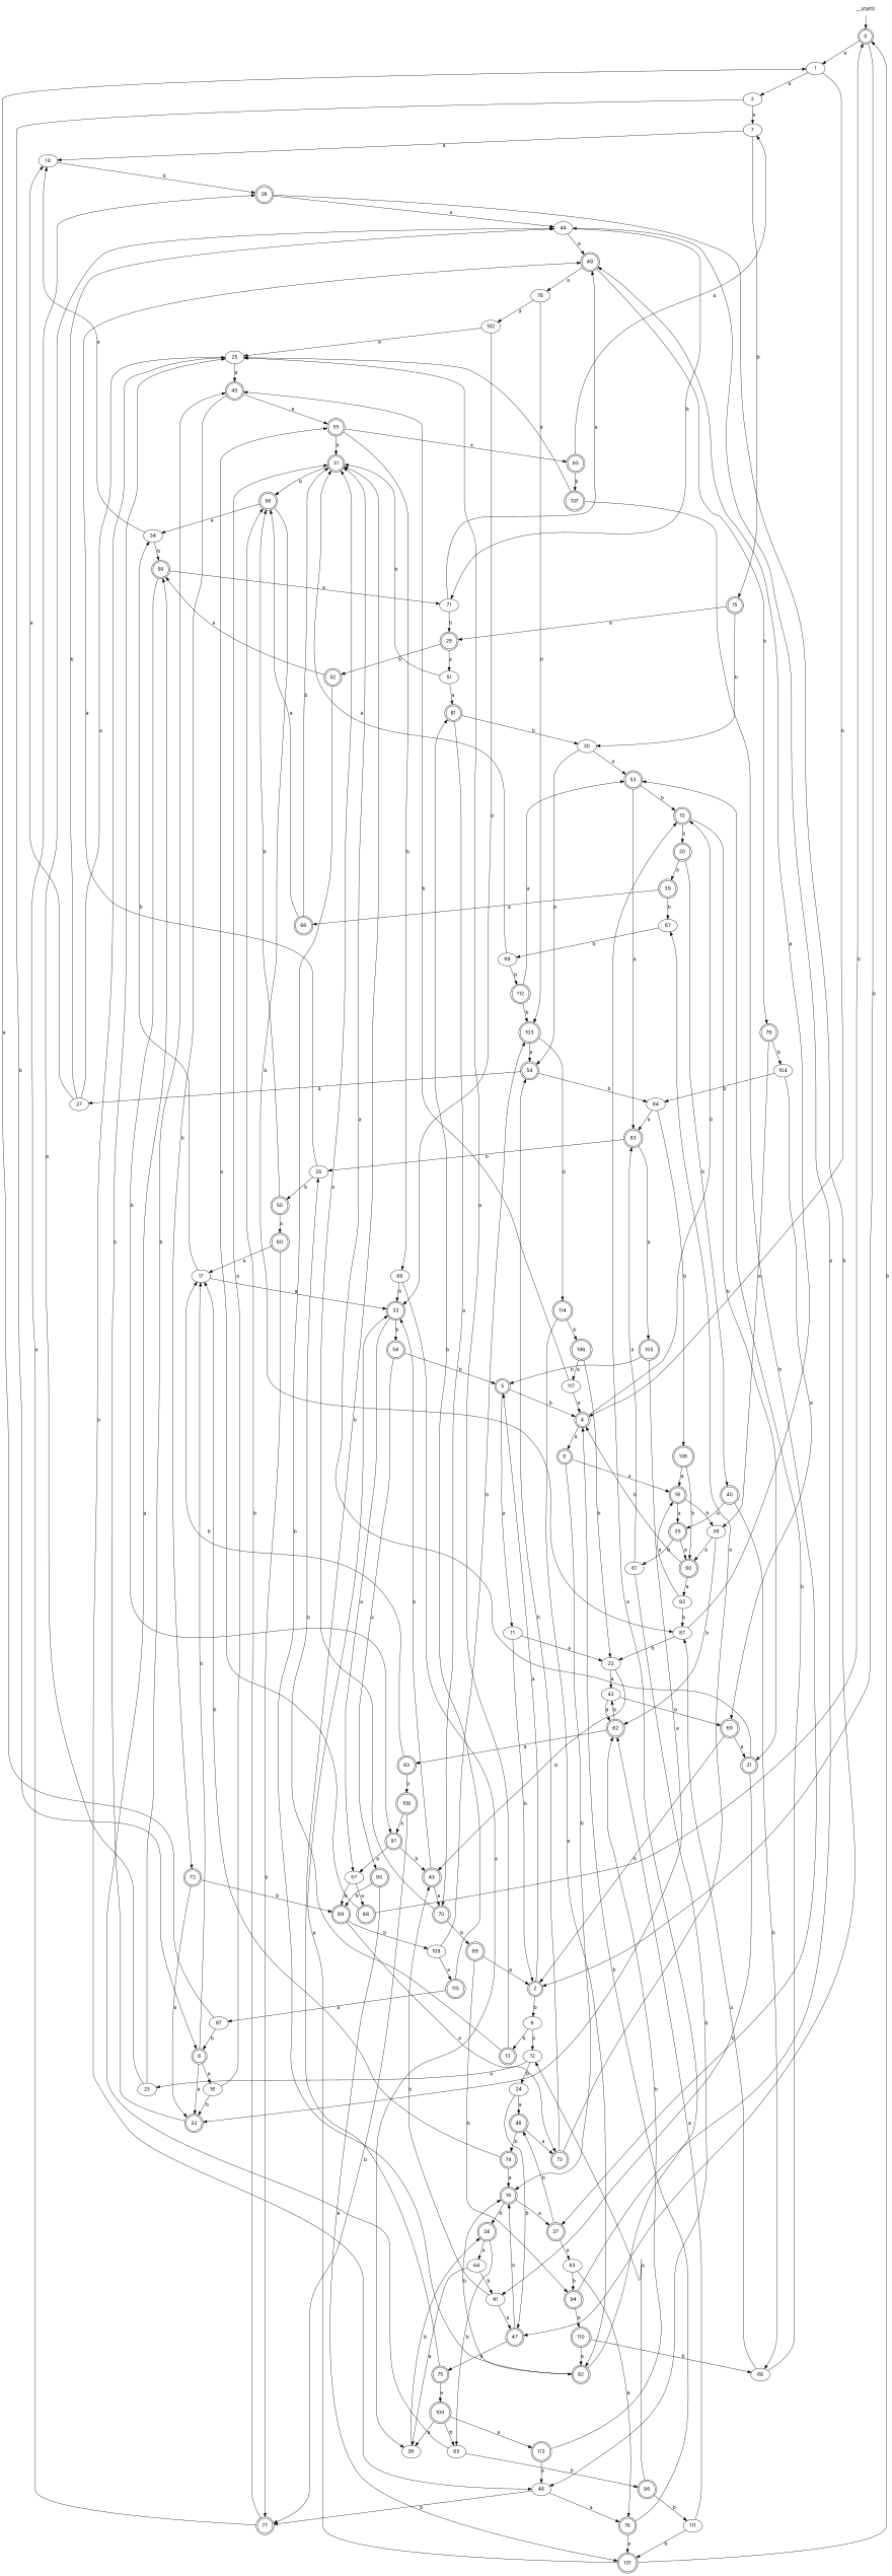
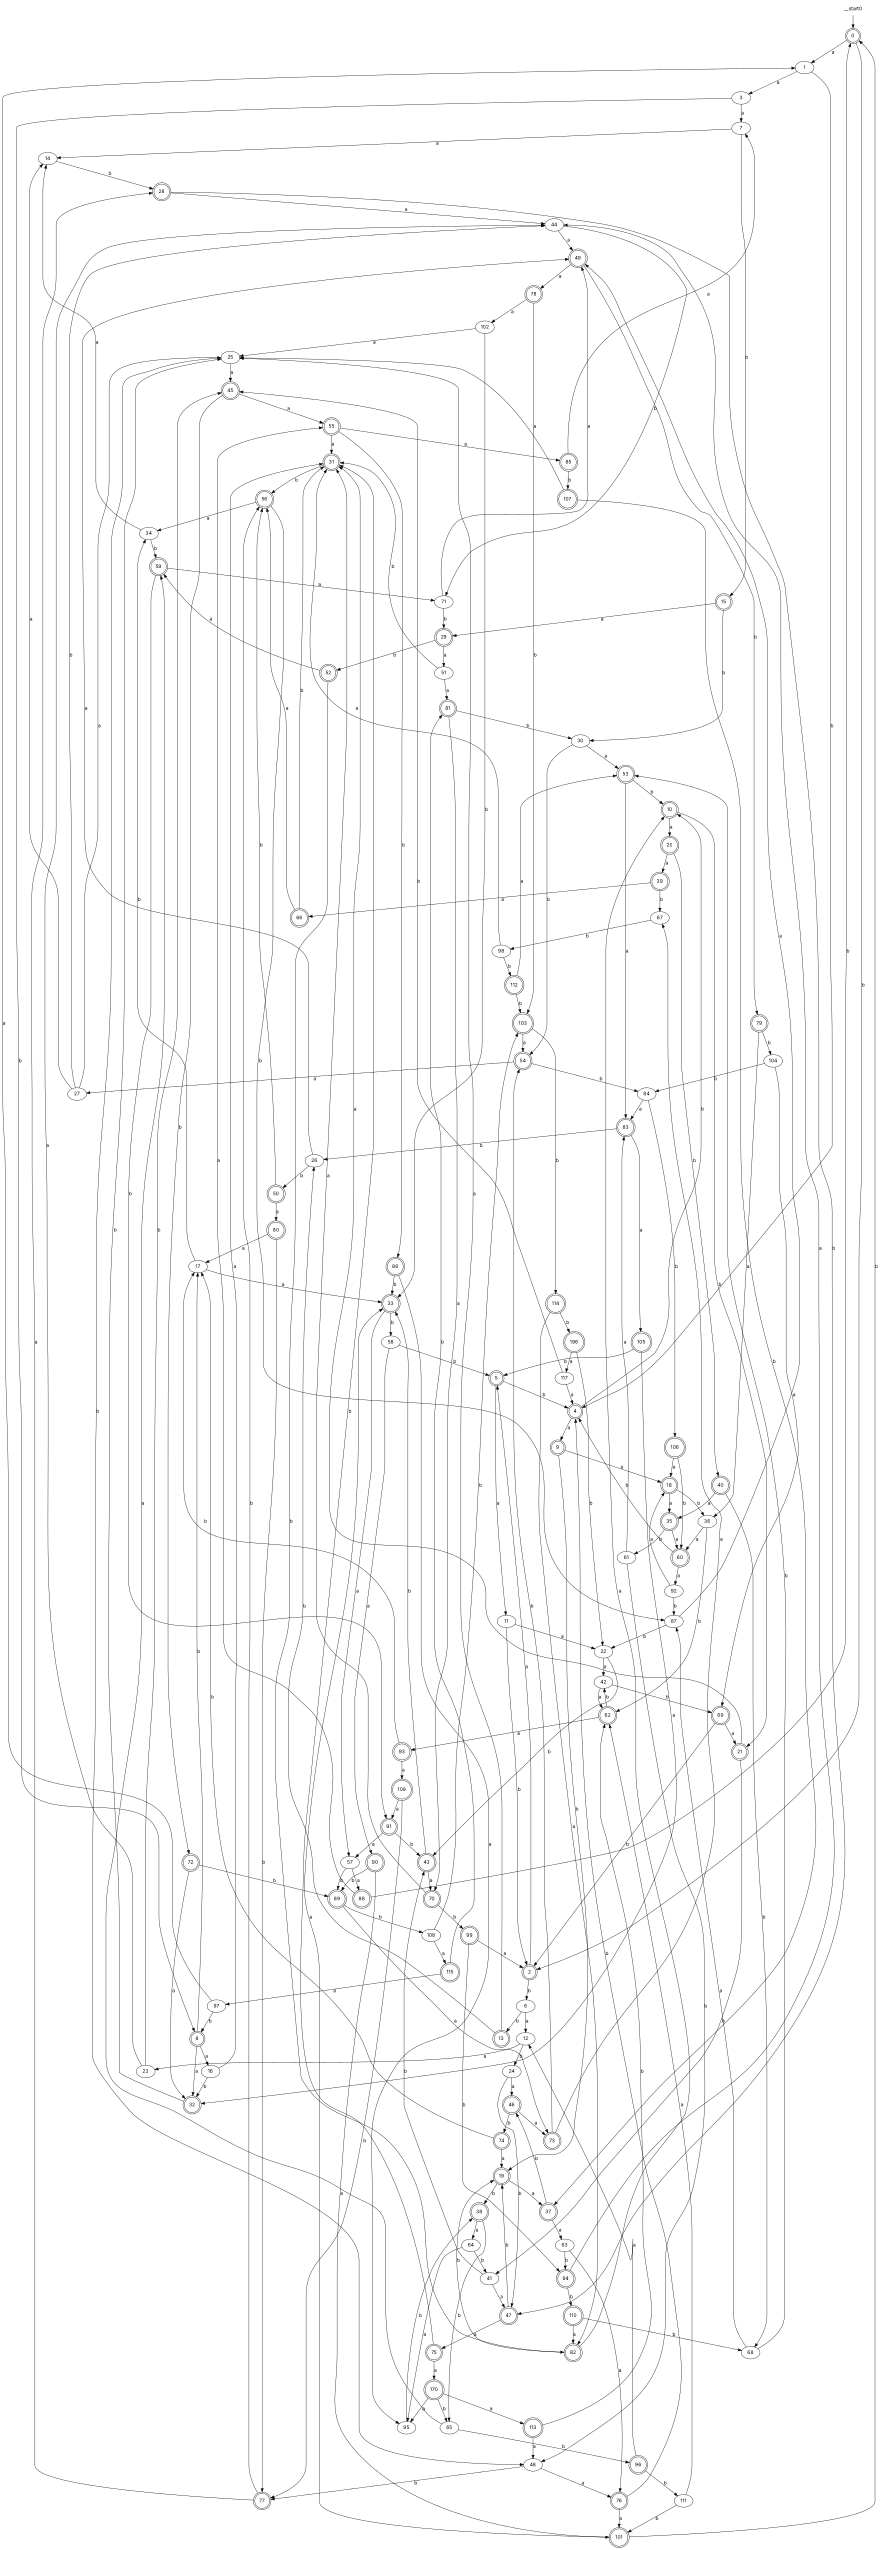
  digraph {
    fontname=Inter
    node [fontname=Inter shape=doublecircle]
    edge [fontname=Inter]
    __start0 [shape=none]
    0
    1 [shape=""]
    2
    3 [shape=""]
    4
    5
    6 [shape=ellipse]
    7 [shape=""]
    8
    9
    10
    11 [shape=""]
    12 [shape=""]
    13
    14 [shape=ellipse]
    15
    16 [shape=""]
    17 [shape=""]
    32
    18
    19
    20
    21
    22 [shape=""]
    23 [shape=""]
    24 [shape=""]
    25 [shape=""]
    26 [shape=""]
    28
    29
    30 [shape=""]
    31
    33
    34 [shape=""]
    35
    36 [shape=""]
    37
    38
    39
    40
    41 [shape=""]
    42 [shape=""]
    43
    44 [shape=""]
    45
    46
    47
    48 [shape=""]
    49
    50
    27 [shape=""]
    51 [shape=""]
    52
    53
    54
    56
    57 [shape=""]
-   58
+   58 [shape=ellipse]
    59
    60
    61 [shape=""]
    62
    63 [shape=""]
    64 [shape=""]
    65 [shape=""]
    66
    67 [shape=""]
    68 [shape=""]
    69
    70
    71 [shape=""]
    55
    72
    73
    74
    75
    76
    77
-   78 [shape=""]
+   78
    79
    80
    81
    82
    83
    84 [shape=""]
    85
-   86 [shape=""]
+   86
    87 [shape=""]
    88
    89
    90
    91
    92 [shape=""]
    93
    94
    95 [shape=""]
    96
    98 [shape=""]
    99
-   100
+   100 [label=170]
    101
    102 [shape=""]
    103
    104 [shape=""]
    105
    106
    107
    108 [shape=""]
    109
    110
    111 [shape=""]
    97 [shape=""]
    112
    113
    114
    115
    n118 [label=196]
    117 [shape=""]
    __start0 -> 0
    0 -> 1 [label=a]
    0 -> 2 [label=b]
    1 -> 3 [label=a]
    1 -> 4 [label=b]
    2 -> 5 [label=a]
    2 -> 6 [label=b]
    3 -> 7 [label=a]
    3 -> 8 [label=b]
    4 -> 9 [label=a]
    4 -> 10 [label=b]
    5 -> 4 [label=b]
    5 -> 11 [label=a]
    6 -> 12 [label=a]
    6 -> 13 [label=b]
    7 -> 14 [label=a]
    7 -> 15 [label=b]
    8 -> 16 [label=a]
    8 -> 17 [label=b]
    8 -> 32 [label=a]
    9 -> 18 [label=a]
    9 -> 19 [label=b]
    10 -> 20 [label=a]
    10 -> 21 [label=b]
    11 -> 2 [label=b]
    11 -> 22 [label=a]
    12 -> 23 [label=a]
    12 -> 24 [label=b]
    13 -> 25 [label=a]
    13 -> 26 [label=b]
    14 -> 28 [label=b]
    15 -> 29 [label=a]
    15 -> 30 [label=b]
    16 -> 32 [label=b]
    16 -> 31 [label=a]
    17 -> 33 [label=a]
    17 -> 34 [label=b]
    32 -> 25 [label=b]
    18 -> 35 [label=a]
    18 -> 36 [label=b]
    19 -> 37 [label=a]
    19 -> 38 [label=b]
    20 -> 39 [label=a]
    20 -> 40 [label=b]
    21 -> 31 [label=a]
    21 -> 41 [label=b]
    22 -> 42 [label=a]
    22 -> 43 [label=b]
    23 -> 44 [label=a]
    23 -> 45 [label=b]
    24 -> 46 [label=a]
    24 -> 47 [label=b]
    25 -> 45 [label=a]
    25 -> 48 [label=b]
    26 -> 49 [label=a]
    26 -> 50 [label=b]
    28 -> 44 [label=a]
    28 -> 47 [label=b]
    29 -> 51 [label=a]
    29 -> 52 [label=b]
    30 -> 53 [label=a]
    30 -> 54 [label=b]
    31 -> 56 [label=b]
    33 -> 57 [label=a]
    33 -> 58 [label=b]
    34 -> 14 [label=a]
    34 -> 59 [label=b]
    35 -> 60 [label=a]
    35 -> 61 [label=b]
    36 -> 60 [label=a]
    36 -> 62 [label=b]
    37 -> 46 [label=b]
    37 -> 63 [label=a]
    38 -> 64 [label=a]
    38 -> 65 [label=b]
    39 -> 66 [label=a]
    39 -> 67 [label=b]
    40 -> 35 [label=a]
    40 -> 68 [label=b]
    41 -> 43 [label=b]
    41 -> 47 [label=a]
    42 -> 62 [label=a]
    42 -> 69 [label=b]
    43 -> 33 [label=b]
    43 -> 70 [label=a]
    44 -> 49 [label=a]
    44 -> 71 [label=b]
    45 -> 55 [label=a]
    45 -> 72 [label=b]
    46 -> 73 [label=a]
    46 -> 74 [label=b]
    47 -> 19 [label=b]
    47 -> 75 [label=a]
    48 -> 76 [label=a]
    48 -> 77 [label=b]
    49 -> 78 [label=a]
    49 -> 79 [label=b]
    50 -> 56 [label=b]
    50 -> 80 [label=a]
    27 -> 14 [label=a]
    27 -> 25 [label=a]
    27 -> 44 [label=b]
    51 -> 31 [label=b]
    51 -> 81 [label=a]
    52 -> 59 [label=a]
    52 -> 82 [label=b]
    53 -> 10 [label=b]
    53 -> 83 [label=a]
    54 -> 27 [label=a]
    54 -> 84 [label=b]
    56 -> 34 [label=a]
    56 -> 87 [label=b]
    57 -> 88 [label=a]
    57 -> 89 [label=b]
    58 -> 5 [label=b]
    58 -> 90 [label=a]
    59 -> 71 [label=a]
    59 -> 91 [label=b]
    60 -> 4 [label=b]
    60 -> 92 [label=a]
    61 -> 48 [label=b]
    61 -> 83 [label=a]
    62 -> 42 [label=b]
    62 -> 93 [label=a]
    63 -> 76 [label=a]
    63 -> 94 [label=b]
    64 -> 41 [label=b]
    64 -> 95 [label=a]
    65 -> 59 [label=a]
    65 -> 96 [label=b]
    66 -> 31 [label=b]
    66 -> 56 [label=a]
    67 -> 98 [label=b]
    68 -> 53 [label=b]
    68 -> 87 [label=a]
    69 -> 2 [label=b]
    69 -> 21 [label=a]
    70 -> 31 [label=a]
    70 -> 99 [label=b]
    71 -> 29 [label=b]
    71 -> 49 [label=a]
    55 -> 31 [label=a]
    55 -> 85 [label=a]
    55 -> 86 [label=b]
    72 -> 32 [label=a]
    72 -> 89 [label=b]
    73 -> 54 [label=b]
    73 -> 67 [label=a]
    74 -> 17 [label=b]
    74 -> 19 [label=a]
    75 -> 31 [label=b]
    75 -> 100 [label=a]
    76 -> 4 [label=b]
    76 -> 101 [label=a]
    77 -> 28 [label=a]
    77 -> 56 [label=b]
    78 -> 102 [label=a]
    78 -> 103 [label=b]
    79 -> 36 [label=a]
    79 -> 104 [label=b]
    80 -> 17 [label=a]
    80 -> 77 [label=b]
    81 -> 30 [label=b]
    81 -> 70 [label=a]
    82 -> 10 [label=a]
    82 -> 19 [label=b]
    83 -> 26 [label=b]
    83 -> 105 [label=a]
    84 -> 83 [label=a]
    84 -> 106 [label=b]
    85 -> 7 [label=a]
    85 -> 107 [label=b]
    86 -> 33 [label=b]
    86 -> 95 [label=a]
    87 -> 22 [label=b]
    87 -> 49 [label=a]
    88 -> 0 [label=b]
    88 -> 55 [label=a]
    89 -> 73 [label=a]
    89 -> 108 [label=b]
    90 -> 89 [label=b]
    90 -> 101 [label=a]
    91 -> 43 [label=b]
    91 -> 57 [label=a]
    92 -> 18 [label=a]
    92 -> 87 [label=b]
    93 -> 17 [label=b]
    93 -> 109 [label=a]
    94 -> 44 [label=a]
    94 -> 110 [label=b]
    95 -> 38 [label=b]
    96 -> 12 [label=a]
    96 -> 111 [label=b]
    98 -> 31 [label=a]
    98 -> 112 [label=b]
    99 -> 2 [label=a]
    99 -> 94 [label=b]
    100 -> 65 [label=b]
    100 -> 95 [label=a]
    100 -> 113 [label=a]
    101 -> 0 [label=b]
    101 -> 33 [label=a]
    102 -> 25 [label=a]
    102 -> 33 [label=b]
    103 -> 54 [label=a]
    103 -> 114 [label=b]
    104 -> 69 [label=a]
    104 -> 84 [label=b]
    105 -> 5 [label=b]
    105 -> 32 [label=a]
    106 -> 18 [label=a]
    106 -> 60 [label=b]
    107 -> 25 [label=a]
    107 -> 37 [label=b]
    108 -> 103 [label=b]
    108 -> 115 [label=a]
    109 -> 77 [label=b]
    109 -> 91 [label=a]
    110 -> 68 [label=b]
    110 -> 82 [label=a]
    111 -> 62 [label=a]
    111 -> 101 [label=b]
    97 -> 1 [label=a]
    97 -> 8 [label=b]
    112 -> 53 [label=a]
    112 -> 103 [label=b]
    113 -> 48 [label=a]
    113 -> 62 [label=b]
    114 -> 82 [label=a]
    114 -> n118 [label=b]
    115 -> 81 [label=b]
    115 -> 97 [label=a]
    n118 -> 22 [label=b]
    n118 -> 117 [label=a]
    117 -> 4 [label=a]
    117 -> 45 [label=b]
  }
